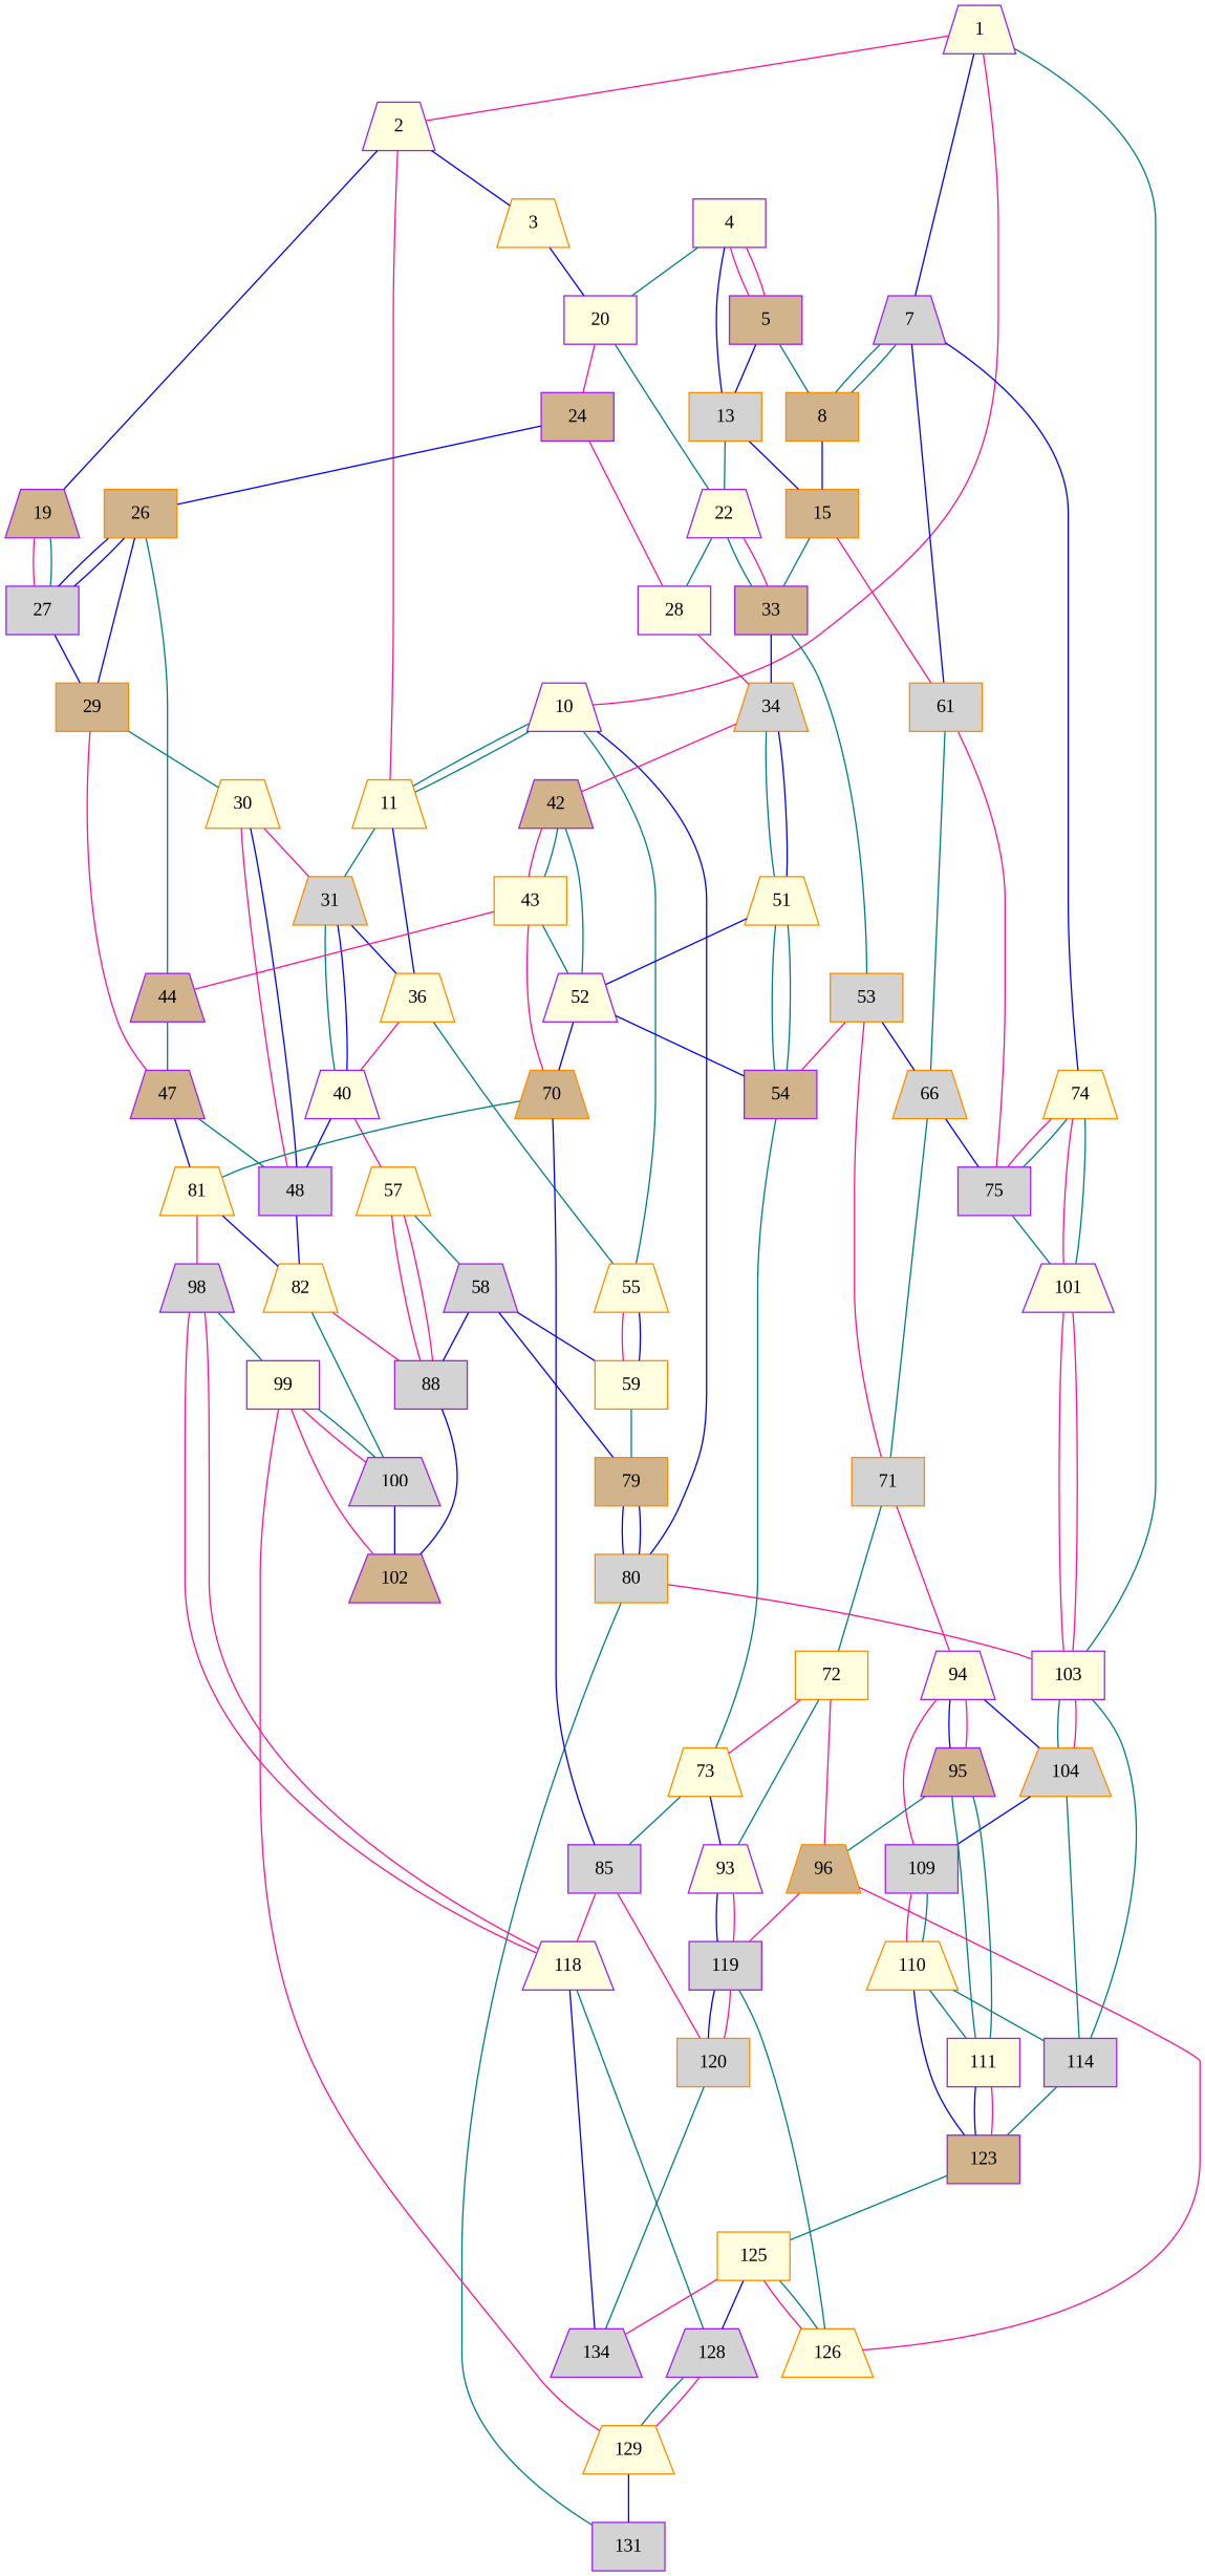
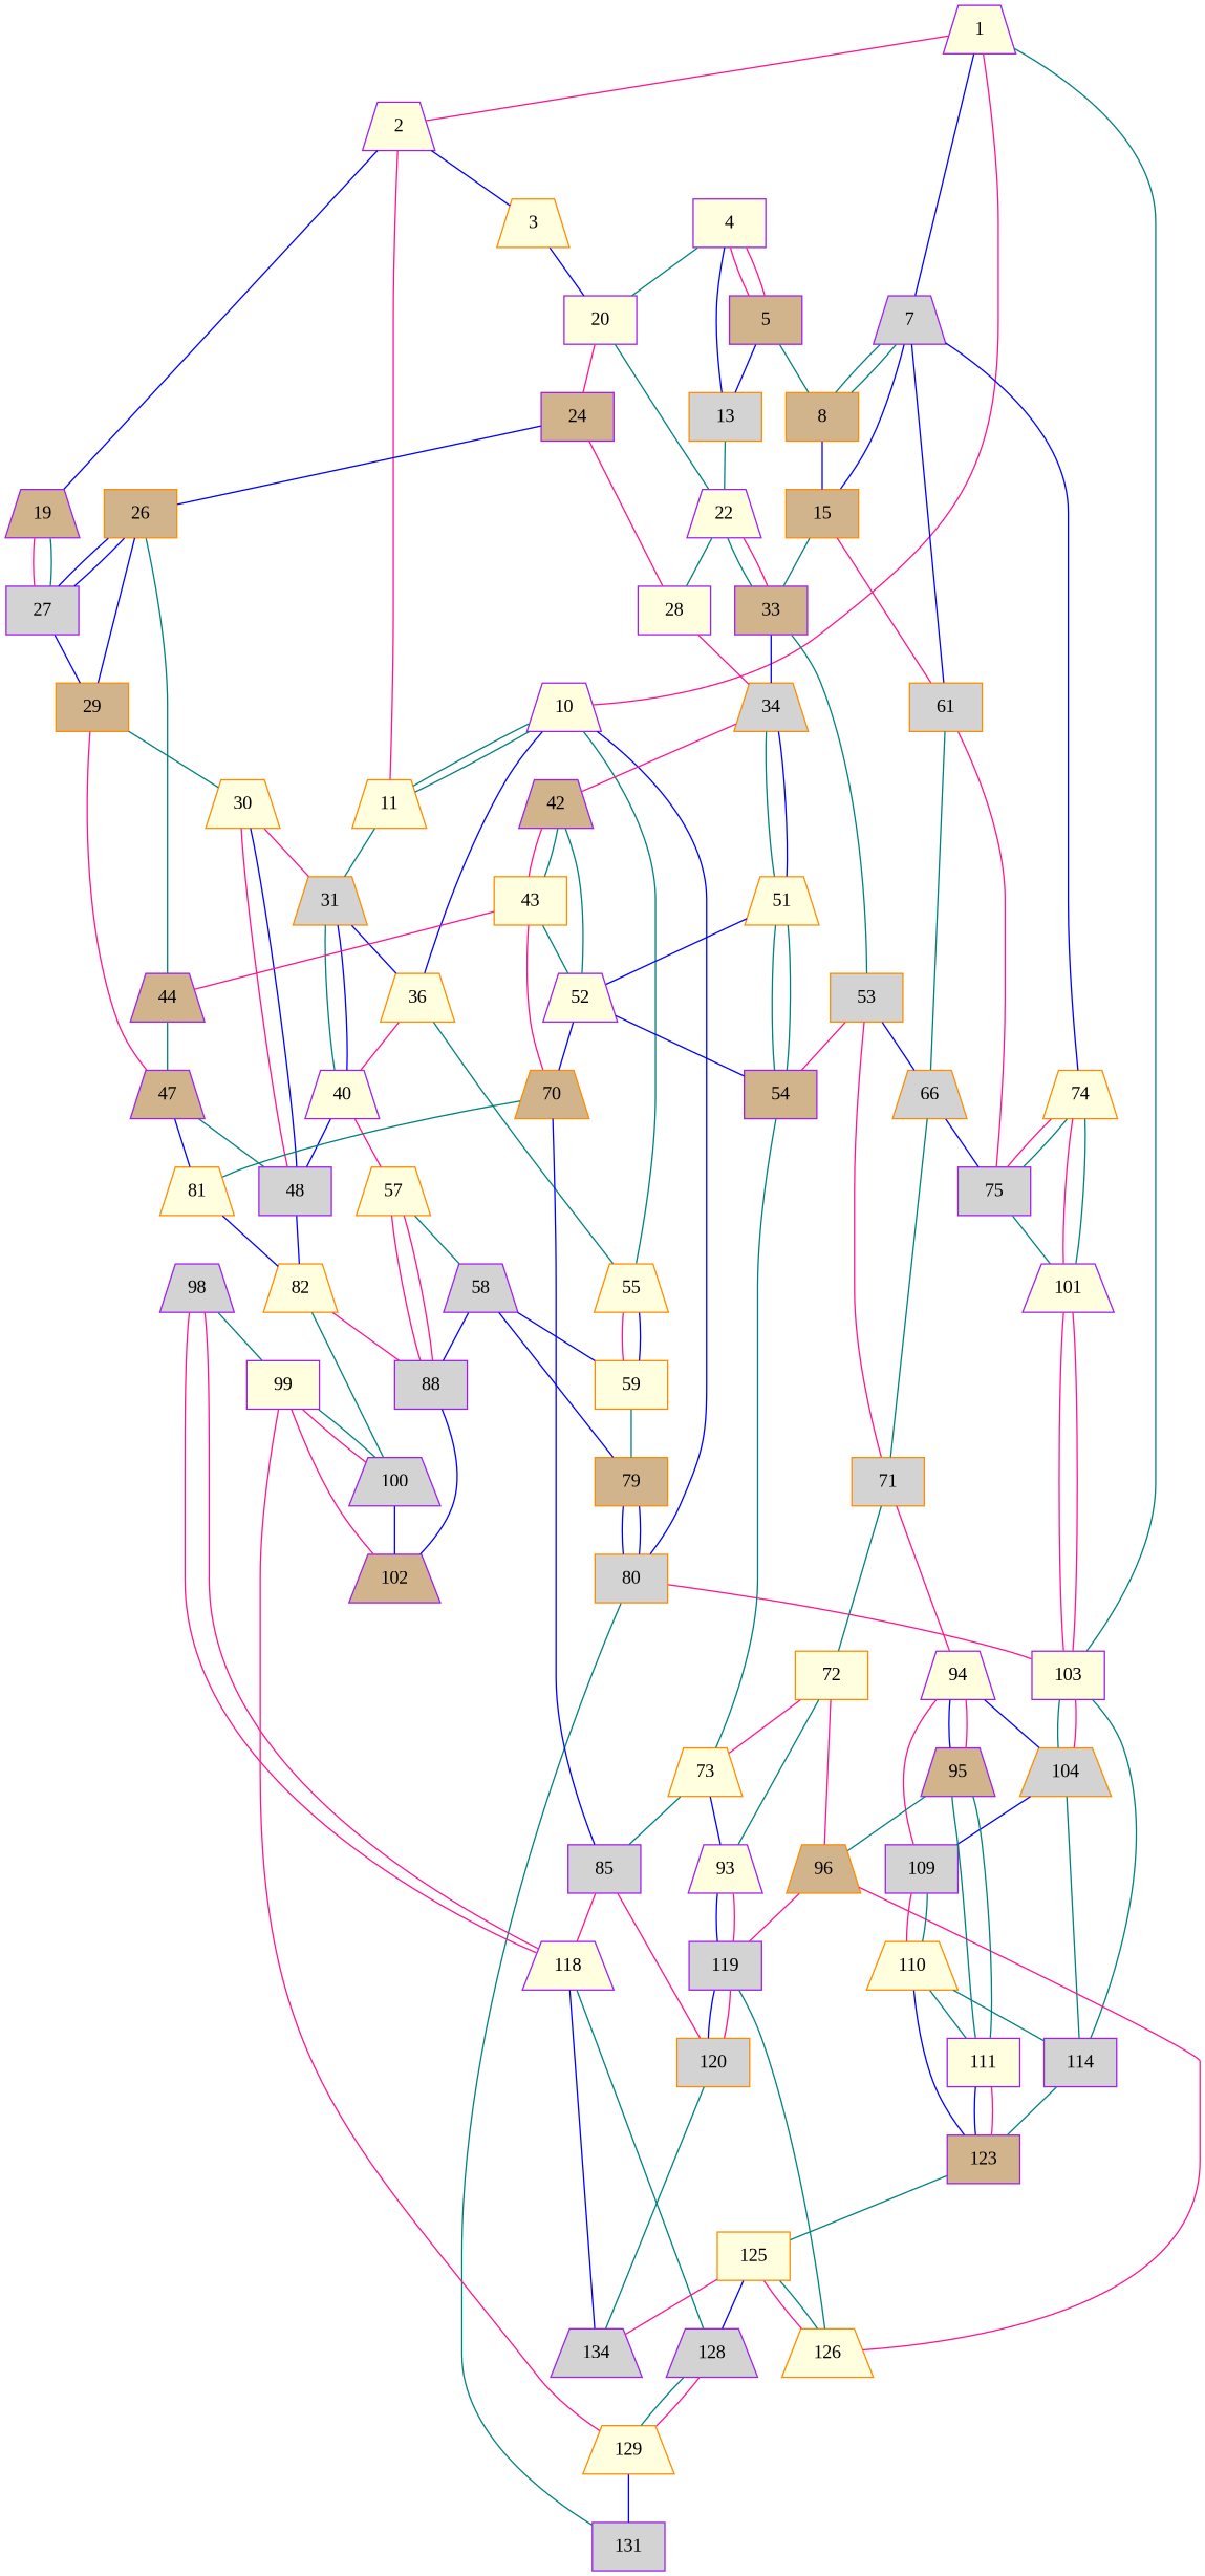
  graph {
    fontname="Liberation Serif"
    node [color=purple fillcolor=lightyellow fontname="Liberation Serif" shape=trapezium style=filled]
    edge [color=teal fontname="Liberation Serif"]
    1 [super="+6"]
    2 [super="+12"]
    7 [fillcolor=lightgrey super="+60"]
    10 [super="+37"]
    103 [shape=box super="+106"]
    3 [color=darkorange super="+17"]
    11 [color=darkorange]
    19 [fillcolor=tan]
    8 [color=darkorange fillcolor=tan shape=box]
    61 [color=darkorange fillcolor=lightgrey shape=box super="+65"]
    74 [color=darkorange]
    36 [color=darkorange super="+41"]
    55 [color=darkorange super="+56"]
    80 [color=darkorange fillcolor=lightgrey shape=box]
    104 [color=darkorange fillcolor=lightgrey super="+113"]
    114 [fillcolor=lightgrey shape=box super="+116"]
    20 [shape=box super="+21"]
    31 [color=darkorange fillcolor=lightgrey super="+32"]
    27 [fillcolor=lightgrey shape=box]
    4 [shape=box super="+14"]
    5 [fillcolor=tan shape=box super="+9"]
    13 [color=darkorange fillcolor=lightgrey shape=box super="+16"]
    22 [super="+23"]
    24 [fillcolor=tan shape=box super="+25"]
    15 [color=darkorange fillcolor=tan shape=box super="+38"]
    66 [color=darkorange fillcolor=lightgrey super="+77"]
    75 [fillcolor=lightgrey shape=box super="+76"]
    101
    33 [fillcolor=tan shape=box super="+39"]
    40 [super="+50"]
    59 [color=darkorange shape=box super="+78"]
    131 [fillcolor=lightgrey shape=box super="+132"]
    28 [shape=box]
    34 [color=darkorange fillcolor=lightgrey super="+35"]
    53 [color=darkorange fillcolor=lightgrey shape=box super="+67"]
    26 [color=darkorange fillcolor=tan shape=box super="+45"]
    29 [color=darkorange fillcolor=tan shape=box super="+46"]
    44 [fillcolor=tan super="+68"]
    30 [color=darkorange]
    47 [fillcolor=tan super="+69"]
    42 [fillcolor=tan]
    51 [color=darkorange]
    48 [fillcolor=lightgrey shape=box super="+49"]
    81 [color=darkorange super="+97"]
    82 [color=darkorange super="+87"]
    57 [color=darkorange]
    54 [fillcolor=tan shape=box super="+62"]
    71 [color=darkorange fillcolor=lightgrey shape=box super="+83"]
    43 [color=darkorange shape=box super="+64"]
    52 [super="+63"]
    58 [fillcolor=lightgrey super="+90"]
    88 [fillcolor=lightgrey shape=box super="+89"]
    70 [color=darkorange fillcolor=tan super="+86"]
    85 [fillcolor=lightgrey shape=box super="+117"]
    98 [fillcolor=lightgrey]
    100 [fillcolor=lightgrey]
    73 [color=darkorange super="+84"]
    72 [color=darkorange shape=box super="+92"]
    94 [super="+105"]
    93
    79 [color=darkorange fillcolor=tan shape=box super="+91"]
    102 [fillcolor=tan super="+107"]
    118 [super="+127"]
    120 [color=darkorange fillcolor=lightgrey shape=box]
    96 [color=darkorange fillcolor=tan super="+121"]
    95 [fillcolor=tan]
    109 [fillcolor=lightgrey shape=box]
    119 [fillcolor=lightgrey shape=box super="+122"]
    126 [color=darkorange]
    99 [shape=box super="+112"]
    128 [fillcolor=lightgrey]
    134 [fillcolor=lightgrey]
    111 [shape=box]
    110 [color=darkorange super="+115"]
    123 [fillcolor=tan shape=box super="+124"]
    129 [color=darkorange super="+130"]
    125 [color=darkorange shape=box super="+133"]
    1 -- 2 [color=deeppink]
    1 -- 7 [color=blue]
    1 -- 10 [color=deeppink]
    1 -- 103
    2 -- 3 [color=blue]
    2 -- 11 [color=deeppink]
    2 -- 19 [color=blue]
    7 -- 8
    7 -- 8
    7 -- 61 [color=blue]
    7 -- 74 [color=blue]
    10 -- 11
    10 -- 11
-   11 -- 36 [color=blue]
+   10 -- 36 [color=blue]
    10 -- 55
    10 -- 80 [color=blue]
    103 -- 104
    103 -- 104 [color=deeppink]
    103 -- 114
    3 -- 20 [color=blue]
    11 -- 31
    19 -- 27 [color=deeppink]
    19 -- 27
    8 -- 15 [color=blue]
    61 -- 66
    61 -- 75 [color=deeppink]
    74 -- 75 [color=deeppink]
    74 -- 75
    74 -- 101 [color=deeppink]
    74 -- 101
    36 -- 55
    36 -- 40 [color=deeppink]
    55 -- 59 [color=deeppink weight=2]
    55 -- 59 [color=blue]
    80 -- 103 [color=deeppink]
    80 -- 131
    104 -- 114
    104 -- 109 [color=blue]
    114 -- 123
    20 -- 22
    20 -- 24 [color=deeppink]
    31 -- 36 [color=blue]
    31 -- 40
    31 -- 40 [color=blue]
    27 -- 29 [color=blue]
    4 -- 20
    4 -- 5 [color=deeppink]
    4 -- 5 [color=deeppink]
    4 -- 13 [color=blue]
    5 -- 8
    5 -- 13 [color=blue]
    13 -- 22
-   13 -- 15 [color=blue]
+   7 -- 15 [color=blue]
    22 -- 33
    22 -- 33 [color=deeppink]
    22 -- 28
    24 -- 28 [color=deeppink]
    24 -- 26 [color=blue]
    15 -- 61 [color=deeppink]
    15 -- 33
    66 -- 75 [color=blue]
    66 -- 71
    75 -- 101
    101 -- 103 [color=deeppink]
    101 -- 103 [color=deeppink]
    33 -- 34 [color=blue]
    33 -- 53
    40 -- 48 [color=blue]
    40 -- 57 [color=deeppink]
    59 -- 79
    28 -- 34 [color=deeppink]
    34 -- 42 [color=deeppink]
    34 -- 51
    34 -- 51 [color=blue]
    53 -- 66 [color=blue]
    53 -- 54 [color=deeppink]
    53 -- 71 [color=deeppink]
    26 -- 27 [color=blue]
    26 -- 27 [color=blue]
    26 -- 29 [color=blue]
    26 -- 44
    29 -- 30
    29 -- 47 [color=deeppink]
    44 -- 47
    30 -- 31 [color=deeppink]
    30 -- 48 [color=deeppink]
    30 -- 48 [color=blue]
    47 -- 48
    47 -- 81 [color=blue]
    42 -- 43 [color=deeppink]
    42 -- 43
    42 -- 52
    51 -- 54
    51 -- 54
    51 -- 52 [color=blue]
    48 -- 82 [color=blue]
    81 -- 82 [color=blue]
-   81 -- 98 [color=deeppink]
    82 -- 88 [color=deeppink]
    82 -- 100
    57 -- 58
    57 -- 88 [color=deeppink]
    57 -- 88 [color=deeppink]
    54 -- 73
    71 -- 72
    71 -- 94 [color=deeppink]
    43 -- 44 [color=deeppink]
    43 -- 52
    43 -- 70 [color=deeppink]
    52 -- 54 [color=blue]
    52 -- 70 [color=blue]
    58 -- 59 [color=blue]
    58 -- 88 [color=blue]
    58 -- 79 [color=blue]
    88 -- 102 [color=blue]
    70 -- 81
    70 -- 85 [color=blue]
    85 -- 118 [color=deeppink]
    85 -- 120 [color=deeppink]
    98 -- 118 [color=deeppink]
    98 -- 118 [color=deeppink]
    98 -- 99
    100 -- 102 [color=blue]
    73 -- 85
    73 -- 93 [color=blue]
    72 -- 73 [color=deeppink]
    72 -- 93
    72 -- 96 [color=deeppink]
    94 -- 104 [color=blue]
    94 -- 95 [color=blue]
    94 -- 95 [color=deeppink]
    94 -- 109 [color=deeppink]
    93 -- 119 [color=blue]
    93 -- 119 [color=deeppink]
    79 -- 80 [color=blue]
    79 -- 80 [color=blue]
    118 -- 128
    118 -- 134 [color=blue]
    120 -- 134
    96 -- 119 [color=deeppink]
    96 -- 126 [color=deeppink]
    95 -- 96
    95 -- 111
    95 -- 111
    109 -- 110 [color=deeppink]
    109 -- 110
    119 -- 120 [color=blue]
    119 -- 120 [color=deeppink]
    119 -- 126
    99 -- 100 [color=deeppink]
    99 -- 100
    99 -- 102 [color=deeppink]
    99 -- 129 [color=deeppink]
    128 -- 129
    128 -- 129 [color=deeppink]
    111 -- 123 [color=blue]
    111 -- 123 [color=deeppink]
    110 -- 114
    110 -- 111
    110 -- 123 [color=blue]
    123 -- 125
    129 -- 131 [color=blue weight=2]
    125 -- 126 [color=deeppink]
    125 -- 126
    125 -- 128 [color=blue]
    125 -- 134 [color=deeppink]
  }
